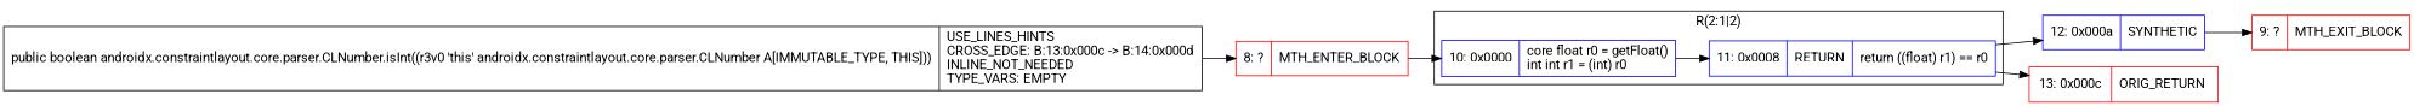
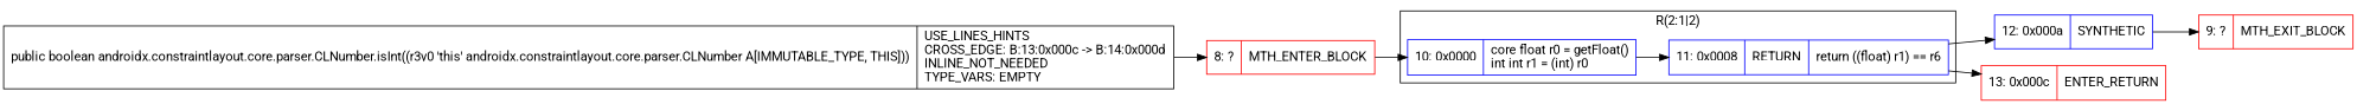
  digraph {
    fontname=Roboto
    rankdir=LR
    node [color=blue fontname=Roboto shape=record]
    edge [fontname=Roboto]
    n1 [label="{10\:\ 0x0000|core float r0 = getFloat()\lint int r1 = (int) r0\l}"]
-   n2 [label="{11\:\ 0x0008|RETURN\l|return ((float) r1) == r0\l}"]
+   n2 [label="{11\:\ 0x0008|RETURN\l|return ((float) r1) == r6\l}"]
    n3 [label="{12\:\ 0x000a|SYNTHETIC\l}"]
-   n4 [color=red label="{13\:\ 0x000c|ORIG_RETURN\l}"]
+   n4 [color=red label="{13\:\ 0x000c|ENTER_RETURN\l}"]
    n5 [color=red label="{9\:\ ?|MTH_EXIT_BLOCK\l}"]
    n6 [color=red label="{8\:\ ?|MTH_ENTER_BLOCK\l}"]
    n7 [label="{public boolean androidx.constraintlayout.core.parser.CLNumber.isInt((r3v0 'this' androidx.constraintlayout.core.parser.CLNumber A[IMMUTABLE_TYPE, THIS]))  | USE_LINES_HINTS\lCROSS_EDGE: B:13:0x000c \-\> B:14:0x000d\lINLINE_NOT_NEEDED\lTYPE_VARS: EMPTY\l}" color=""]
    subgraph cluster_1 {
      label="R(2:1|2)"
      n1
      n2
    }
    n1 -> n2
    n2 -> n3
    n2 -> n4
    n3 -> n5
    n6 -> n1
    n7 -> n6
  }
